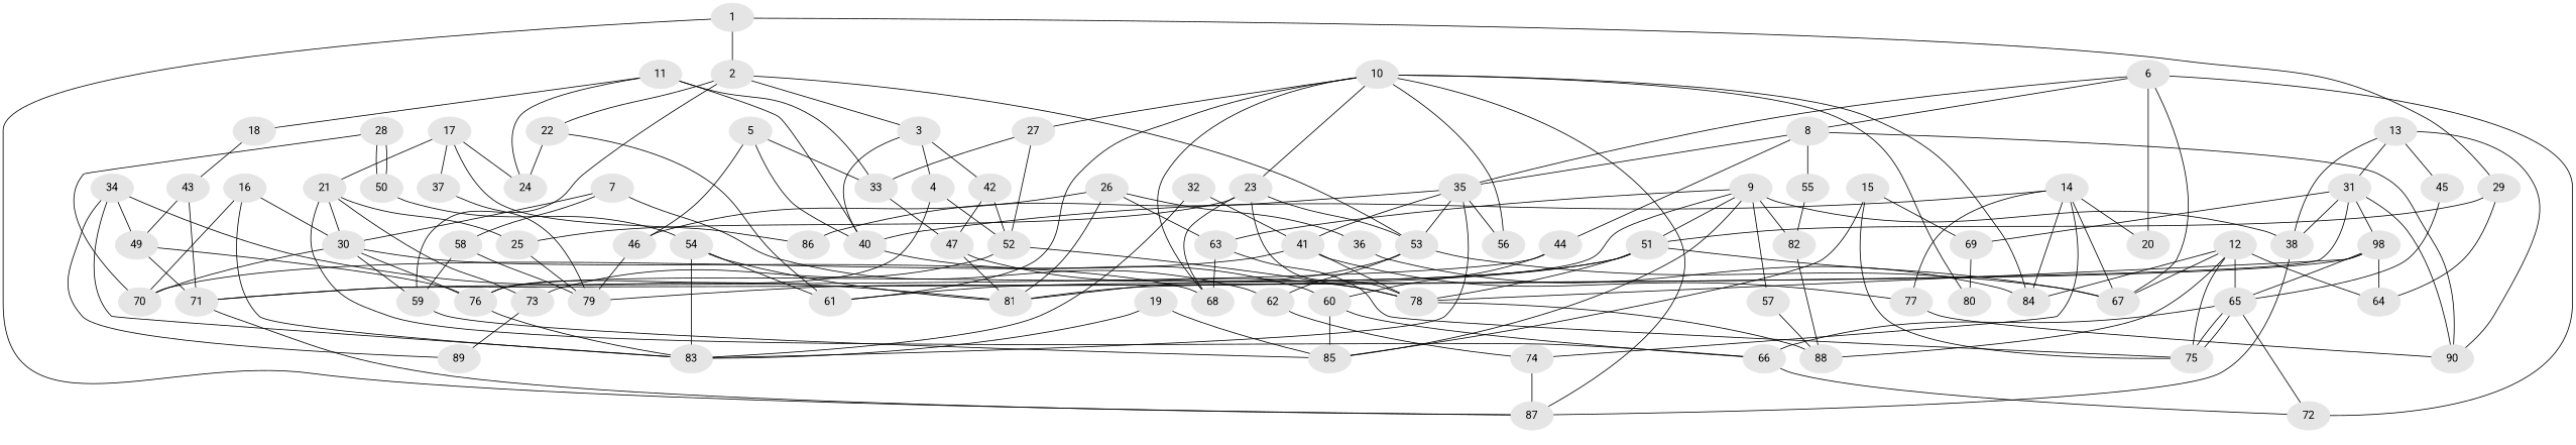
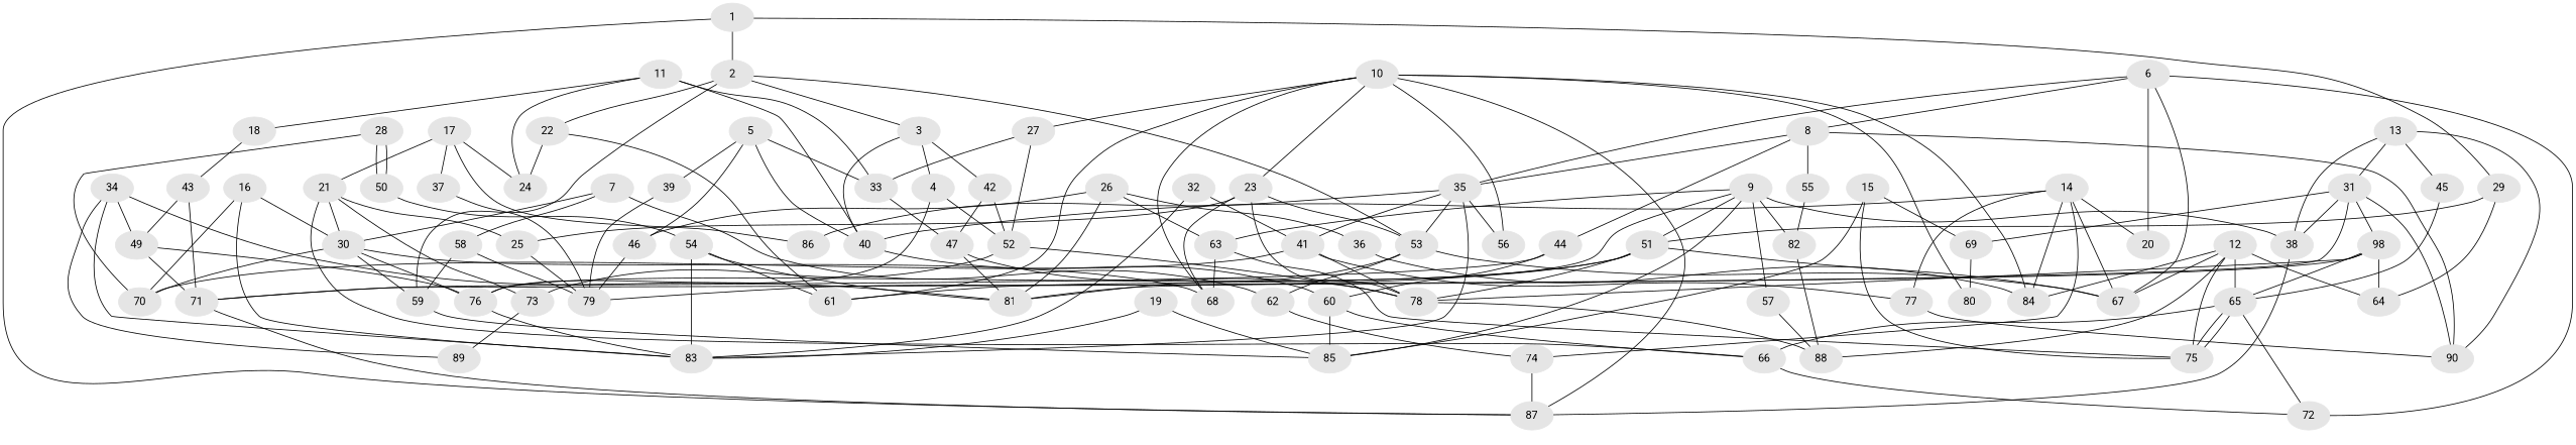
  graph {
    fontname=Roboto
    node [color=gray90 fontname=Roboto style=filled]
    edge [fontname=Roboto]
    1
    2
    29
    87
    3
    22
    53
    59
    51
    64
    4
    40
    42
    61
    24
    67
    62
    81
    85
    52
    76
    60
    47
    73
    78
    83
    5
    33
+   39
    46
    79
    6
    8
    20
    35
    72
    44
    55
    90
    56
    86
    41
    7
    30
    58
    68
    70
    74
    71
    82
    9
    38
    57
    63
    88
    75
    10
    23
    27
    80
    84
    25
    11
    18
    43
    12
    65
    66
    13
    31
    45
    69
    n73 [label=98]
    14
    77
    15
    16
    17
    21
    37
    49
    19
    89
    26
    36
    28
    50
    54
    32
    34
    1 -- 2
    1 -- 29
    1 -- 87
    2 -- 3
    2 -- 22
    2 -- 53
    2 -- 59
    29 -- 51
    29 -- 64
    3 -- 4
    3 -- 40
    3 -- 42
    22 -- 61
    22 -- 24
    53 -- 67
    53 -- 62
    53 -- 81
    59 -- 85
    51 -- 61
    51 -- 67
    51 -- 78
    51 -- 79
    4 -- 52
    4 -- 76
    40 -- 60
    42 -- 52
    42 -- 47
    62 -- 74
    52 -- 73
    52 -- 78
    76 -- 83
    60 -- 85
    60 -- 66
    47 -- 81
    47 -- 78
    73 -- 89
    78 -- 88
    5 -- 40
    5 -- 33
+   5 -- 39
    5 -- 46
    33 -- 47
+   39 -- 79
    46 -- 79
    6 -- 67
    6 -- 8
    6 -- 20
    6 -- 35
    6 -- 72
    8 -- 35
    8 -- 44
    8 -- 55
    8 -- 90
    35 -- 53
    35 -- 83
    35 -- 56
    35 -- 86
    35 -- 41
    44 -- 60
    44 -- 71
    55 -- 82
    41 -- 78
    41 -- 70
    41 -- 77
    7 -- 62
    7 -- 30
    7 -- 58
    30 -- 59
    30 -- 76
    30 -- 68
    30 -- 70
    58 -- 59
    58 -- 79
    74 -- 87
    71 -- 87
    82 -- 88
    9 -- 51
    9 -- 85
    9 -- 76
    9 -- 82
    9 -- 38
    9 -- 57
    9 -- 63
    38 -- 87
    57 -- 88
    63 -- 68
    63 -- 75
    10 -- 87
    10 -- 61
    10 -- 56
    10 -- 68
    10 -- 23
    10 -- 27
    10 -- 80
    10 -- 84
    23 -- 53
    23 -- 78
    23 -- 68
    23 -- 25
    27 -- 52
    27 -- 33
    25 -- 79
    11 -- 40
    11 -- 24
    11 -- 33
    11 -- 18
    18 -- 43
    43 -- 71
    43 -- 49
    12 -- 64
    12 -- 67
    12 -- 88
    12 -- 75
    12 -- 84
    12 -- 65
    65 -- 72
    65 -- 75
    65 -- 75
    65 -- 66
    66 -- 72
    13 -- 90
    13 -- 38
    13 -- 31
    13 -- 45
    31 -- 90
    31 -- 71
    31 -- 38
    31 -- 69
    31 -- n73
    45 -- 65
    69 -- 80
    n73 -- 64
    n73 -- 81
    n73 -- 78
    n73 -- 65
    14 -- 40
    14 -- 67
    14 -- 20
    14 -- 74
    14 -- 84
    14 -- 77
    77 -- 90
    15 -- 85
    15 -- 75
    15 -- 69
    16 -- 83
    16 -- 30
    16 -- 70
    17 -- 24
    17 -- 86
    17 -- 21
    17 -- 37
    21 -- 73
    21 -- 30
    21 -- 25
    21 -- 66
    37 -- 79
    49 -- 76
    49 -- 71
    19 -- 85
    19 -- 83
    26 -- 81
    26 -- 46
    26 -- 63
    26 -- 36
    36 -- 84
    28 -- 70
    28 -- 50
    28 -- 50
    50 -- 54
    54 -- 61
    54 -- 81
    54 -- 83
    32 -- 83
    32 -- 41
    34 -- 81
    34 -- 83
    34 -- 49
    34 -- 89
  }
